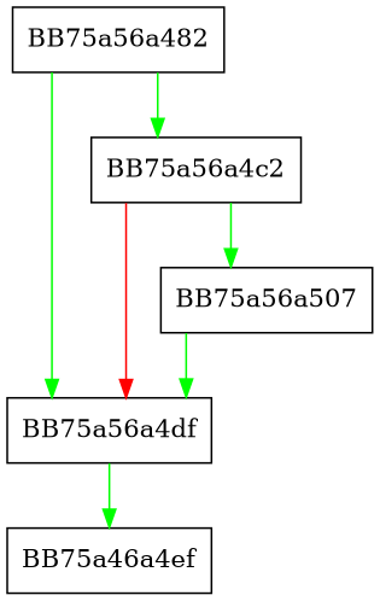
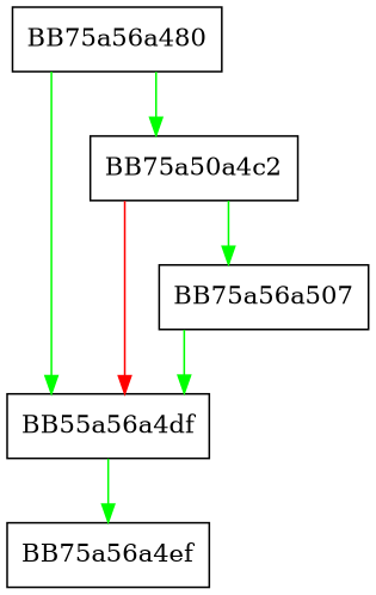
  digraph {
    splines=ortho
    node [shape=box]
    edge [color=green]
-   BB75a56a480 [label=BB75a56a482]
-   BB75a56a4df
-   BB75a56a4c2
-   BB75a56a4ef [label=BB75a46a4ef]
+   BB75a56a480
+   BB75a56a4df [label=BB55a56a4df]
+   BB75a56a4c2 [label=BB75a50a4c2]
+   BB75a56a4ef
    BB75a56a507
    BB75a56a480 -> BB75a56a4df
    BB75a56a480 -> BB75a56a4c2
    BB75a56a4df -> BB75a56a4ef
    BB75a56a4c2 -> BB75a56a4df [color=red]
    BB75a56a4c2 -> BB75a56a507
    BB75a56a507 -> BB75a56a4df
  }
